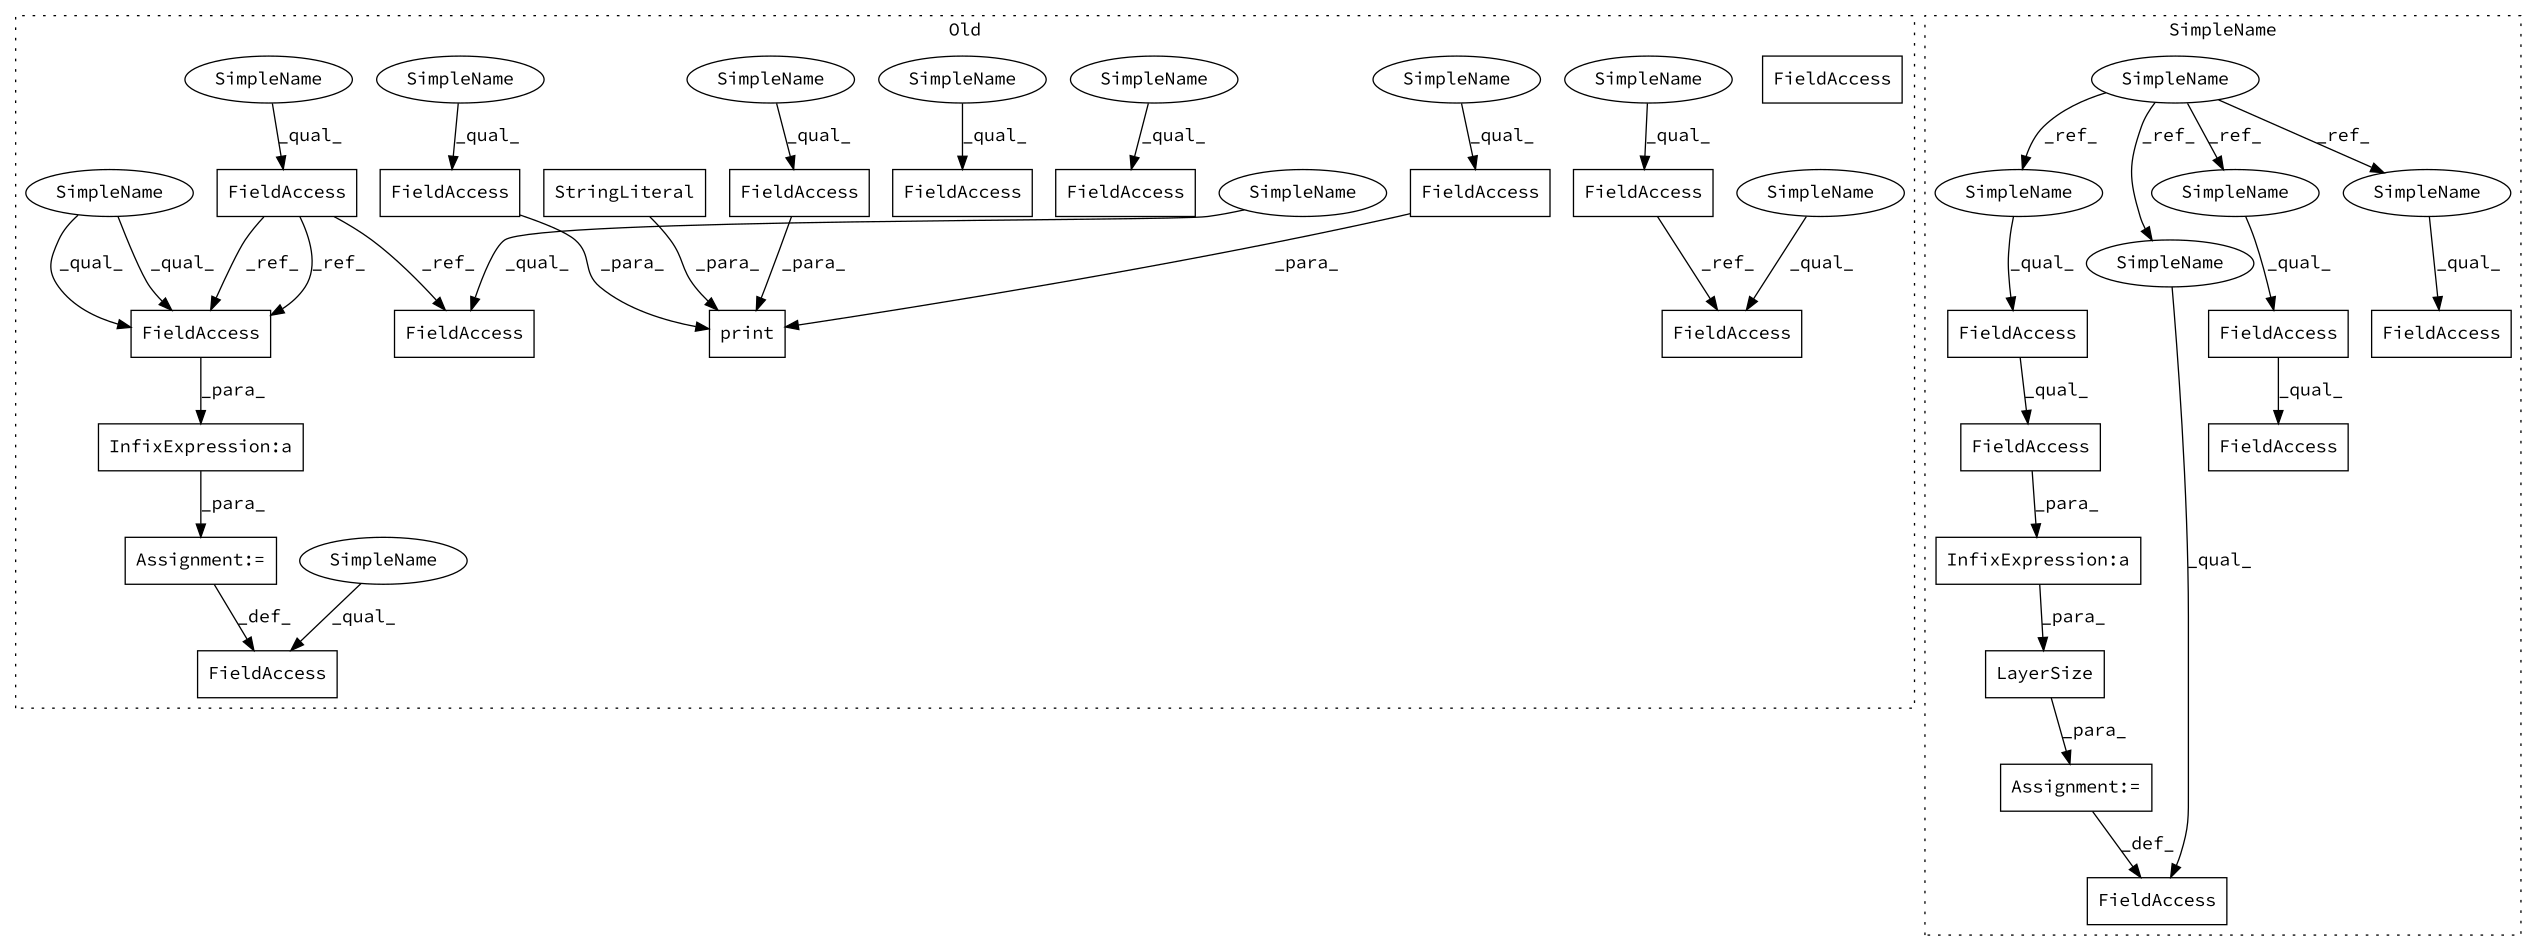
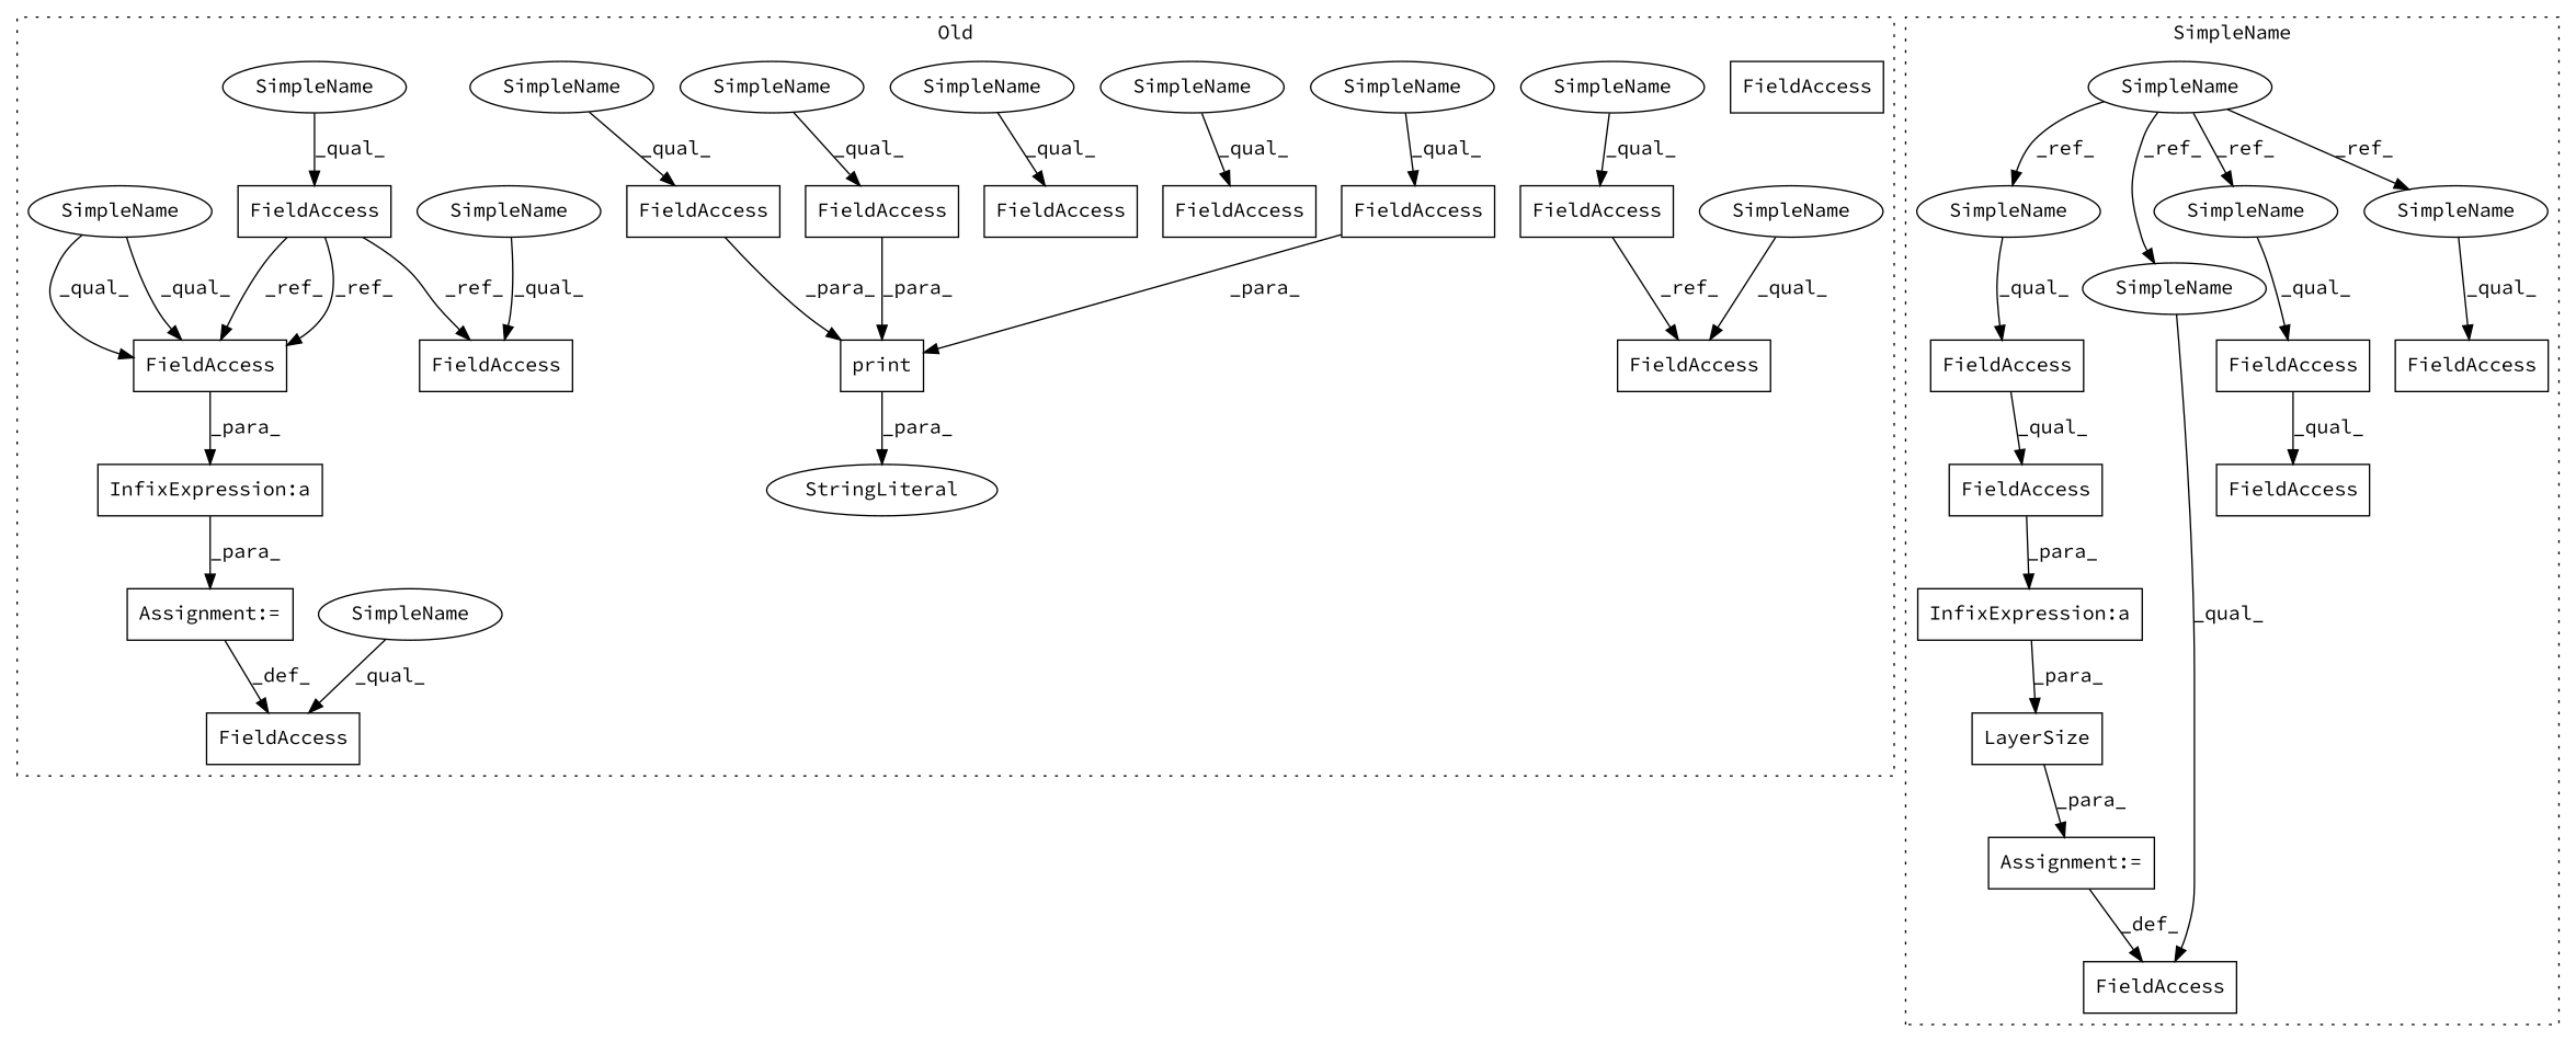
  digraph {
    fontname="Source Code Pro"
    node [a=22 fontname="Source Code Pro" l=4 s=16043 shape=box]
    edge [fontname="Source Code Pro"]
    n1 [a=32 l="6,1" label=print s="15925,16008"]
-   n2 [a=45 l=16 label=StringLiteral s=15931]
+   n2 [a=45 l=16 label=StringLiteral s=15931 shape=ellipse]
    n3 [l=18 label=FieldAccess s=15948]
    n4 [l=21 label=FieldAccess s=15987]
    n5 [l=19 label=FieldAccess s=15967]
    n6 [l=18 label=FieldAccess]
    n7 [l=18 label=FieldAccess]
    n8 [l=19 label=FieldAccess s=16015]
    n9 [l=18 label=FieldAccess s=16232]
    n10 [l=19 label=FieldAccess s=16015]
    n11 [l=18 label=FieldAccess s=16120]
    n12 [l=23 label=FieldAccess s=16070]
    n13 [l=19 label=FieldAccess s=16212]
    n14 [a=7 l=1 label="Assignment:=" s=16093]
    n15 [a=27 l=3 label="InfixExpression:a" s=16117]
    n16 [l=18 label=FieldAccess s=16120]
    n17 [a=42 label=SimpleName s=16212 shape=ellipse]
    n18 [a=42 label=SimpleName shape=ellipse]
    n19 [a=42 label=SimpleName s=16232 shape=ellipse]
    n20 [a=42 label=SimpleName s=16070 shape=ellipse]
    n21 [a=42 label=SimpleName s=16015 shape=ellipse]
    n22 [a=42 label=SimpleName shape=ellipse]
    n23 [a=42 label=SimpleName s=16015 shape=ellipse]
    n24 [a=42 label=SimpleName s=15987 shape=ellipse]
    n25 [a=42 label=SimpleName s=15948 shape=ellipse]
    n26 [a=42 label=SimpleName s=15967 shape=ellipse]
    n27 [a=42 label=SimpleName s=16120 shape=ellipse]
    n28 [a=32 l="10,1" label=LayerSize s="13977,14070"]
    n29 [l=17 label=FieldAccess s=13959]
    n30 [a=42 label=SimpleName s=13913 shape=ellipse]
    n31 [l=17 label=FieldAccess s=14014]
    n32 [l=17 label=FieldAccess s=13987]
    n33 [l=24 label=FieldAccess s=14014]
    n34 [a=7 l=1 label="Assignment:=" s=13976]
    n35 [a=27 l=3 label="InfixExpression:a" s=14066]
    n36 [l=17 label=FieldAccess s=14043]
    n37 [l=23 label=FieldAccess s=14043]
    n38 [a=42 label=SimpleName s=14043 shape=ellipse]
    n39 [a=42 label=SimpleName s=13959 shape=ellipse]
    n40 [a=42 label=SimpleName s=14014 shape=ellipse]
    n41 [a=42 label=SimpleName s=13987 shape=ellipse]
    subgraph cluster_1 {
      label=Old
      style=dotted
      n1
      n2
      n3
      n4
      n5
      n6
      n7
      n8
      n9
      n10
      n11
      n12
      n13
      n14
      n15
      n16
      n17
      n18
      n19
      n20
      n21
      n22
      n23
      n24
      n25
      n26
      n27
    }
    subgraph cluster_2 {
      label=SimpleName
      style=dotted
      n28
      n29
      n30
      n31
      n32
      n33
      n34
      n35
      n36
      n37
      n38
      n39
      n40
      n41
    }
-   n2 -> n1 [label=_para_]
+   n1 -> n2 [label=_para_]
    n3 -> n1 [label=_para_]
    n4 -> n1 [label=_para_]
    n5 -> n1 [label=_para_]
    n7 -> n9 [label=_ref_]
    n7 -> n16 [label=_ref_]
    n7 -> n16 [label=_ref_]
    n10 -> n13 [label=_ref_]
    n14 -> n12 [label=_def_]
    n15 -> n14 [label=_para_]
    n16 -> n15 [label=_para_]
    n17 -> n13 [label=_qual_]
    n18 -> n7 [label=_qual_]
    n19 -> n9 [label=_qual_]
    n20 -> n12 [label=_qual_]
    n21 -> n8 [label=_qual_]
    n22 -> n6 [label=_qual_]
    n23 -> n10 [label=_qual_]
    n24 -> n4 [label=_qual_]
    n25 -> n3 [label=_qual_]
    n26 -> n5 [label=_qual_]
    n27 -> n16 [label=_qual_]
    n27 -> n16 [label=_qual_]
    n28 -> n34 [label=_para_]
    n30 -> n38 [label=_ref_]
    n30 -> n39 [label=_ref_]
    n30 -> n40 [label=_ref_]
    n30 -> n41 [label=_ref_]
    n31 -> n33 [label=_qual_]
    n34 -> n29 [label=_def_]
    n35 -> n28 [label=_para_]
    n36 -> n37 [label=_qual_]
    n37 -> n35 [label=_para_]
    n38 -> n36 [label=_qual_]
    n39 -> n29 [label=_qual_]
    n40 -> n31 [label=_qual_]
    n41 -> n32 [label=_qual_]
  }
